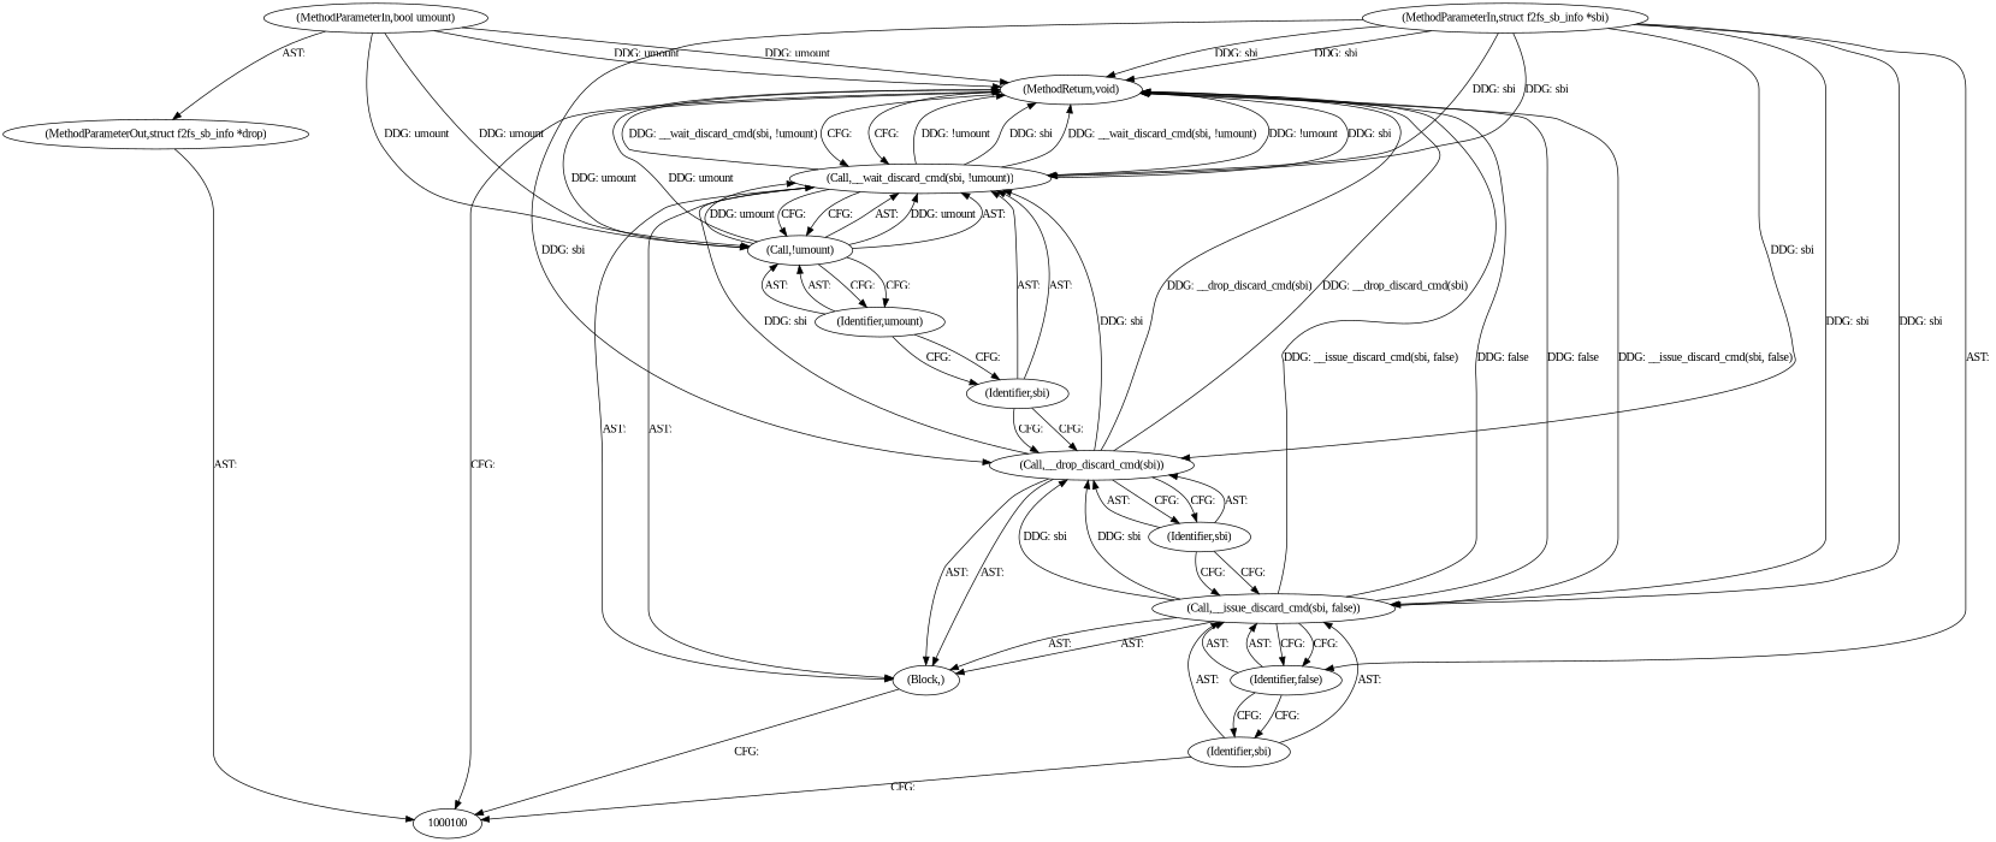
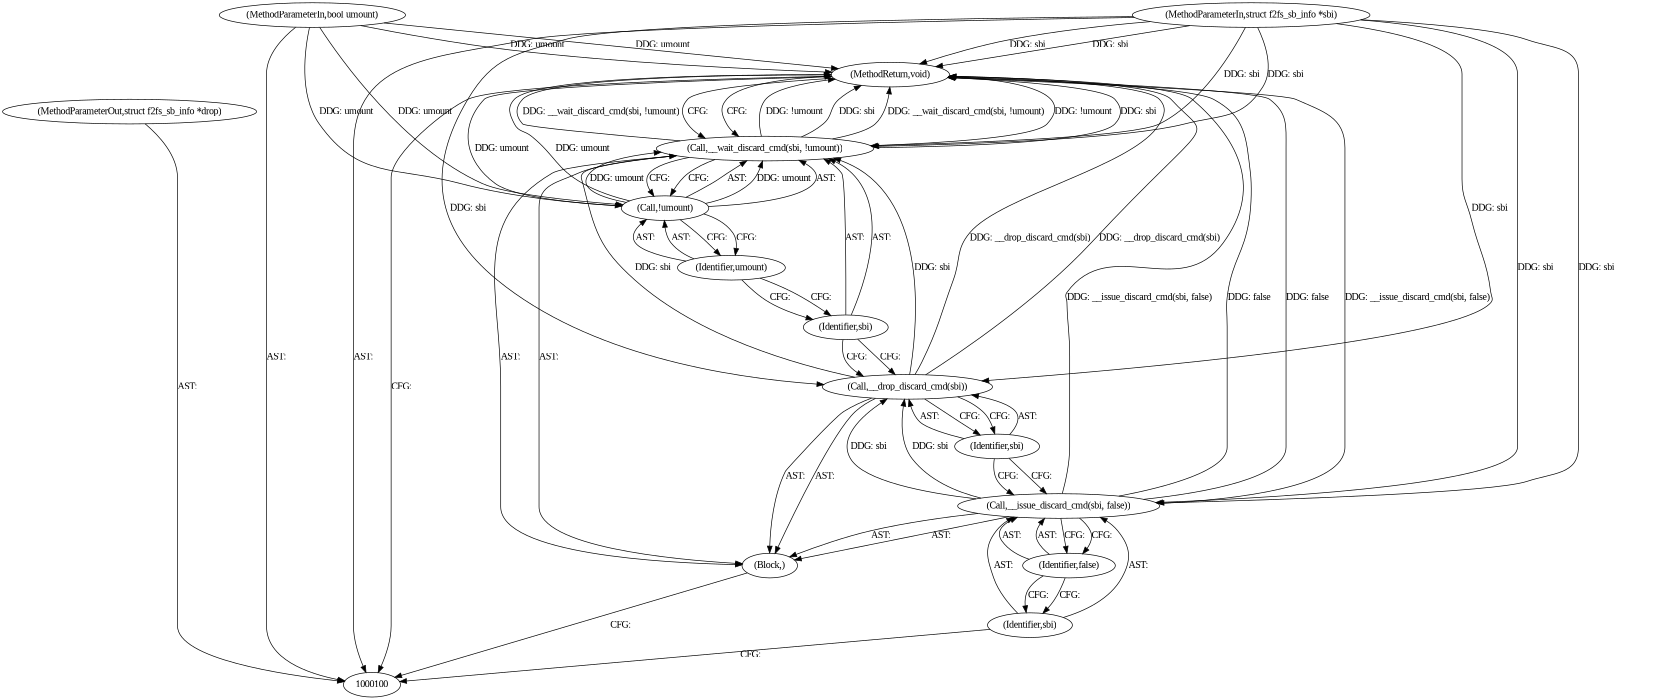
  digraph {
    fontname="Liberation Serif"
    node [fontname="Liberation Serif"]
    edge [fontname="Liberation Serif"]
    n1 [label="(MethodReturn,void)"]
    n2 [label="(Call,__wait_discard_cmd(sbi, !umount))"]
    1000100
    n4 [label="(Call,!umount)"]
    n5 [label="(Block,)"]
    n6 [label="(MethodParameterIn,struct f2fs_sb_info *sbi)"]
    n7 [label="(Call,__issue_discard_cmd(sbi, false))"]
    n8 [label="(Call,__drop_discard_cmd(sbi))"]
    n9 [label="(Identifier,false)"]
    n10 [label="(Identifier,sbi)"]
    n11 [label="(MethodParameterOut,struct f2fs_sb_info *drop)"]
    n12 [label="(MethodParameterIn,bool umount)"]
    n13 [label="(Identifier,umount)"]
    n14 [label="(Identifier,sbi)"]
    n15 [label="(Identifier,sbi)"]
    n1 -> n2 [label="CFG: "]
    n1 -> n2 [label="CFG: "]
    n1 -> 1000100 [label="CFG: "]
    n2 -> n1 [label="DDG: !umount"]
    n2 -> n1 [label="DDG: sbi"]
    n2 -> n1 [label="DDG: __wait_discard_cmd(sbi, !umount)"]
    n2 -> n1 [label="DDG: !umount"]
    n2 -> n1 [label="DDG: sbi"]
    n2 -> n1 [label="DDG: __wait_discard_cmd(sbi, !umount)"]
    n2 -> n4 [label="CFG: "]
    n2 -> n4 [label="CFG: "]
    n2 -> n5 [label="AST: "]
    n2 -> n5 [label="AST: "]
    n4 -> n1 [label="DDG: umount"]
    n4 -> n1 [label="DDG: umount"]
    n4 -> n2 [label="AST: "]
    n4 -> n2 [label="DDG: umount"]
    n4 -> n2 [label="AST: "]
    n4 -> n2 [label="DDG: umount"]
    n4 -> n13 [label="CFG: "]
    n4 -> n13 [label="CFG: "]
    n5 -> 1000100 [label="CFG: "]
    n6 -> n1 [label="DDG: sbi"]
    n6 -> n1 [label="DDG: sbi"]
    n6 -> n2 [label="DDG: sbi"]
    n6 -> n2 [label="DDG: sbi"]
-   n6 -> n9 [label="AST: "]
+   n6 -> 1000100 [label="AST: "]
    n6 -> n7 [label="DDG: sbi"]
    n6 -> n7 [label="DDG: sbi"]
    n6 -> n8 [label="DDG: sbi"]
    n6 -> n8 [label="DDG: sbi"]
    n7 -> n1 [label="DDG: __issue_discard_cmd(sbi, false)"]
    n7 -> n1 [label="DDG: false"]
    n7 -> n1 [label="DDG: __issue_discard_cmd(sbi, false)"]
    n7 -> n1 [label="DDG: false"]
    n7 -> n5 [label="AST: "]
    n7 -> n5 [label="AST: "]
    n7 -> n8 [label="DDG: sbi"]
    n7 -> n8 [label="DDG: sbi"]
    n7 -> n9 [label="CFG: "]
    n7 -> n9 [label="CFG: "]
    n8 -> n1 [label="DDG: __drop_discard_cmd(sbi)"]
    n8 -> n1 [label="DDG: __drop_discard_cmd(sbi)"]
    n8 -> n2 [label="DDG: sbi"]
    n8 -> n2 [label="DDG: sbi"]
    n8 -> n5 [label="AST: "]
    n8 -> n5 [label="AST: "]
    n8 -> n10 [label="CFG: "]
    n8 -> n10 [label="CFG: "]
    n9 -> n7 [label="AST: "]
    n9 -> n7 [label="AST: "]
    n9 -> n14 [label="CFG: "]
    n9 -> n14 [label="CFG: "]
    n10 -> n7 [label="CFG: "]
    n10 -> n7 [label="CFG: "]
    n10 -> n8 [label="AST: "]
    n10 -> n8 [label="AST: "]
    n11 -> 1000100 [label="AST: "]
    n12 -> n1 [label="DDG: umount"]
    n12 -> n1 [label="DDG: umount"]
-   n12 -> n11 [label="AST: "]
+   n12 -> 1000100 [label="AST: "]
    n12 -> n4 [label="DDG: umount"]
    n12 -> n4 [label="DDG: umount"]
    n13 -> n4 [label="AST: "]
    n13 -> n4 [label="AST: "]
    n13 -> n15 [label="CFG: "]
    n13 -> n15 [label="CFG: "]
    n14 -> 1000100 [label="CFG: "]
    n14 -> n7 [label="AST: "]
    n14 -> n7 [label="AST: "]
    n15 -> n2 [label="AST: "]
    n15 -> n2 [label="AST: "]
    n15 -> n8 [label="CFG: "]
    n15 -> n8 [label="CFG: "]
  }
